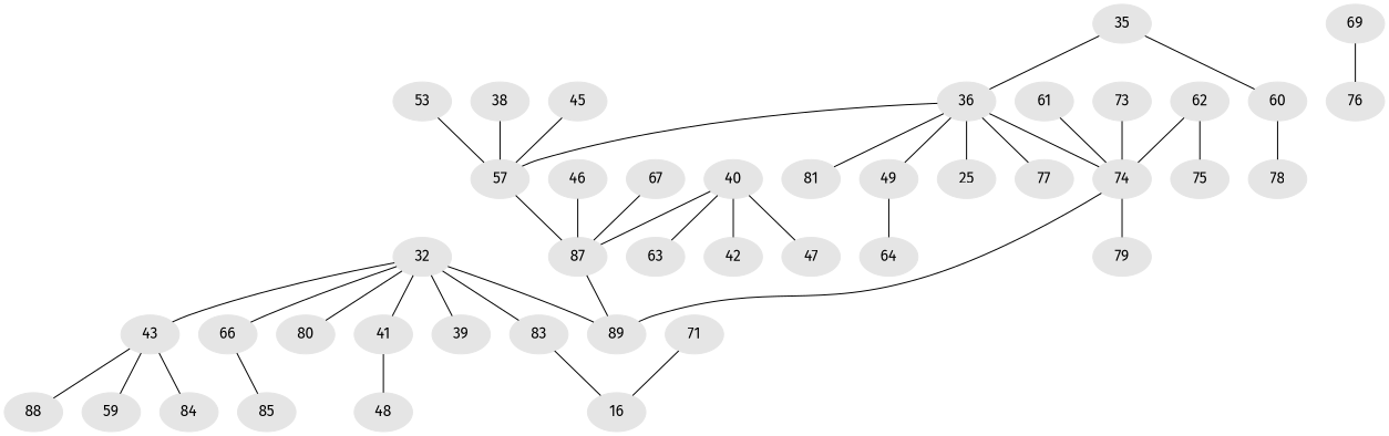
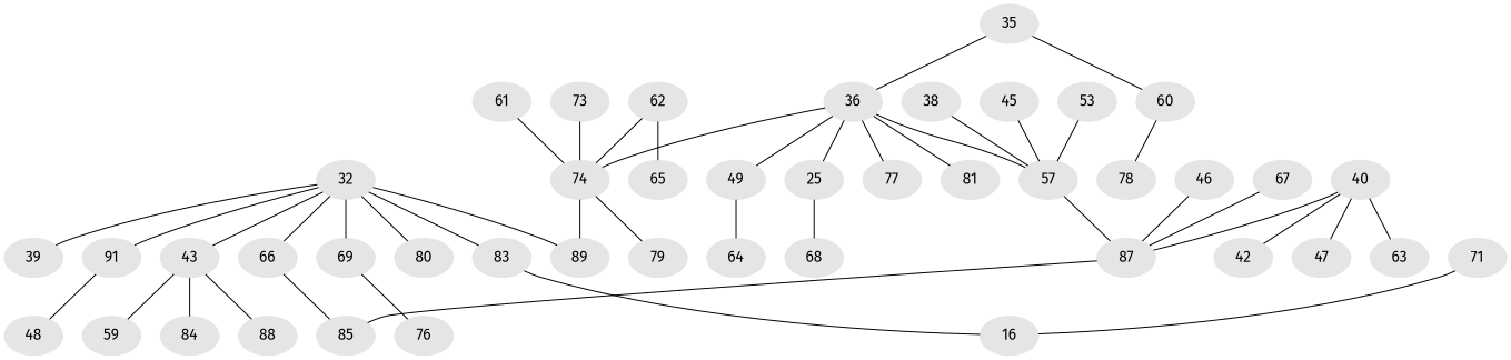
  graph {
    fontname="Fira Sans"
    node [color=gray90 fontname="Fira Sans" style=filled]
    edge [fontname="Fira Sans"]
    32 [super="+8+9"]
    39
-   41 [super="+12"]
+   41 [super="+12" label=91]
    43 [super="+11"]
    66
    69
    80
    83 [super="+19"]
    89 [super="+21+70+25+29"]
    36 [super="+2"]
    49
    n12 [label=25 super="+52"]
    57 [super="+34+37"]
    74 [super="+65+10+72"]
    77
    81
    48
    59
    84
    88 [super="+15+22"]
    85
    76
    n23 [label=16 super="+58"]
    35 [super="+23"]
    60
    78
    64
+   68
    87 [super="+27+82"]
    79
    38
    40 [super="+20"]
    42
    47
    63
    45
    46
    53
    61
    62 [super="+50+56"]
-   75
+   75 [label=65]
    67
    71
    73
    32 -- 39
    32 -- 41
    32 -- 43
    32 -- 66
+   32 -- 69
    32 -- 80
    32 -- 83 [weight=2]
    32 -- 89
    41 -- 48
    43 -- 59
    43 -- 84
    43 -- 88
    66 -- 85
    69 -- 76
    83 -- n23
    36 -- 49
    36 -- n12
    36 -- 57 [weight=2]
    36 -- 74 [weight=2]
    36 -- 77
    36 -- 81
    49 -- 64
+   n12 -- 68
    57 -- 87 [weight=2]
    74 -- 89
    74 -- 79
    35 -- 36
    35 -- 60
    60 -- 78
-   87 -- 89
+   87 -- 85
    38 -- 57
    40 -- 87
    40 -- 42
    40 -- 47
    40 -- 63
    45 -- 57
    46 -- 87
    53 -- 57
    61 -- 74
    62 -- 74
    62 -- 75
    67 -- 87
    71 -- n23
    73 -- 74
  }
